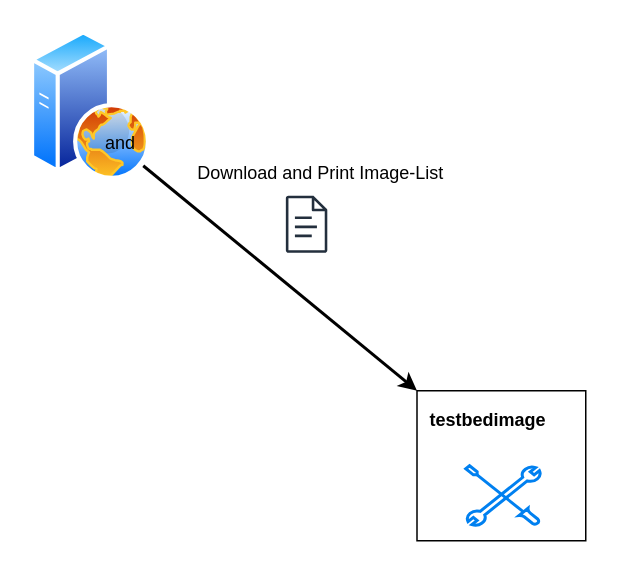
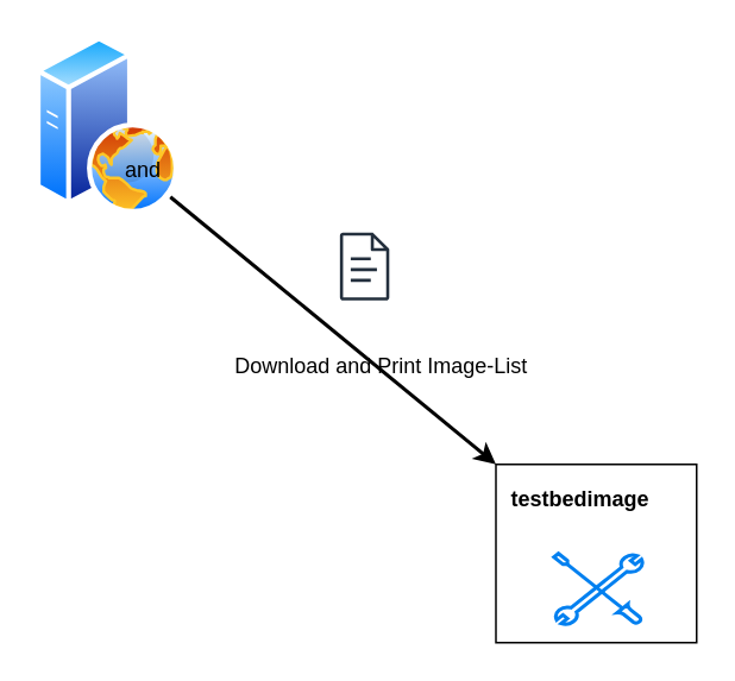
  <mxCell id="0" />
  <mxCell id="1" parent="0" />
  <mxCell id="2" value="" style="whiteSpace=wrap;html=1;" vertex="1" parent="1"><mxGeometry x="277.5" y="260" width="112.5" height="100" as="geometry" /></mxCell>
  <mxCell id="3" value="" style="html=1;verticalLabelPosition=bottom;align=center;labelBackgroundColor=#ffffff;verticalAlign=top;strokeWidth=2;strokeColor=#0080F0;shadow=0;dashed=0;shape=mxgraph.ios7.icons.tools;pointerEvents=1" vertex="1" parent="1"><mxGeometry x="310" y="310" width="50" height="40" as="geometry" /></mxCell>
  <mxCell id="4" value="testbedimage" style="text;strokeColor=none;align=center;fillColor=none;html=1;verticalAlign=middle;whiteSpace=wrap;rounded=0;fontStyle=1" vertex="1" parent="1"><mxGeometry x="295" y="265" width="60" height="30" as="geometry" /></mxCell>
  <mxCell id="5" value="" style="image;aspect=fixed;perimeter=ellipsePerimeter;html=1;align=center;shadow=0;dashed=0;spacingTop=3;image=img/lib/active_directory/web_server.svg;" vertex="1" parent="1"><mxGeometry x="20" y="20" width="80" height="100" as="geometry" /></mxCell>
  <mxCell id="6" style="rounded=0;orthogonalLoop=1;jettySize=auto;html=1;exitX=0.75;exitY=1;exitDx=0;exitDy=0;entryX=0;entryY=0;entryDx=0;entryDy=0;strokeWidth=2;" edge="1" parent="1" source="7" target="2"><mxGeometry relative="1" as="geometry" /></mxCell>
  <mxCell id="7" value="and" style="text;strokeColor=none;align=center;fillColor=none;html=1;verticalAlign=middle;whiteSpace=wrap;rounded=0;" vertex="1" parent="1"><mxGeometry x="50" y="80" width="60" height="30" as="geometry" /></mxCell>
- <mxCell id="8" value="Download and Print Image-List" style="text;strokeColor=none;align=center;fillColor=none;html=1;verticalAlign=middle;whiteSpace=wrap;rounded=0;" vertex="1" parent="1"><mxGeometry x="121.93" y="100" width="183.07" height="30" as="geometry" /></mxCell>
+ <mxCell id="8" value="Download and Print Image-List" style="text;strokeColor=none;align=center;fillColor=none;html=1;verticalAlign=middle;whiteSpace=wrap;rounded=0;" vertex="1" parent="1"><mxGeometry x="121.93" y="190" width="183.07" height="30" as="geometry" /></mxCell>
  <mxCell id="9" value="" style="sketch=0;outlineConnect=0;fontColor=#232F3E;gradientColor=none;fillColor=#232F3D;strokeColor=none;dashed=0;verticalLabelPosition=bottom;verticalAlign=top;align=center;html=1;fontSize=12;fontStyle=0;aspect=fixed;pointerEvents=1;shape=mxgraph.aws4.document;" vertex="1" parent="1"><mxGeometry x="190" y="130" width="27.77" height="38" as="geometry" /></mxCell>
